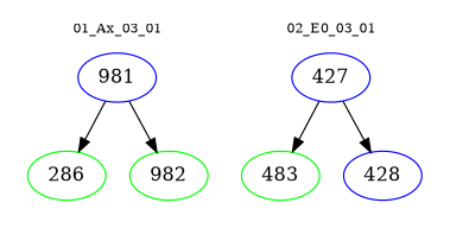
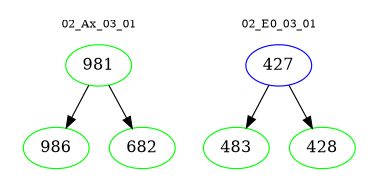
  digraph {
    node [color=green]
    edge [color=black]
-   n1 [color=blue label=981]
-   n2 [label=286]
-   n3 [label=982]
+   n1 [label=981]
+   n2 [label=986]
+   n3 [label=682]
    n4 [color=blue label=427]
    n5 [label=483]
-   n6 [color=blue label=428]
+   n6 [label=428]
    subgraph cluster_1 {
      color=white
      fontsize=10
-     label="01_Ax_03_01"
+     label="02_Ax_03_01"
      n1
      n2
      n3
    }
    subgraph cluster_2 {
      color=white
      fontsize=10
      label="02_E0_03_01"
      n4
      n5
      n6
    }
    n1 -> n2
    n1 -> n3
    n4 -> n5
    n4 -> n6
  }
